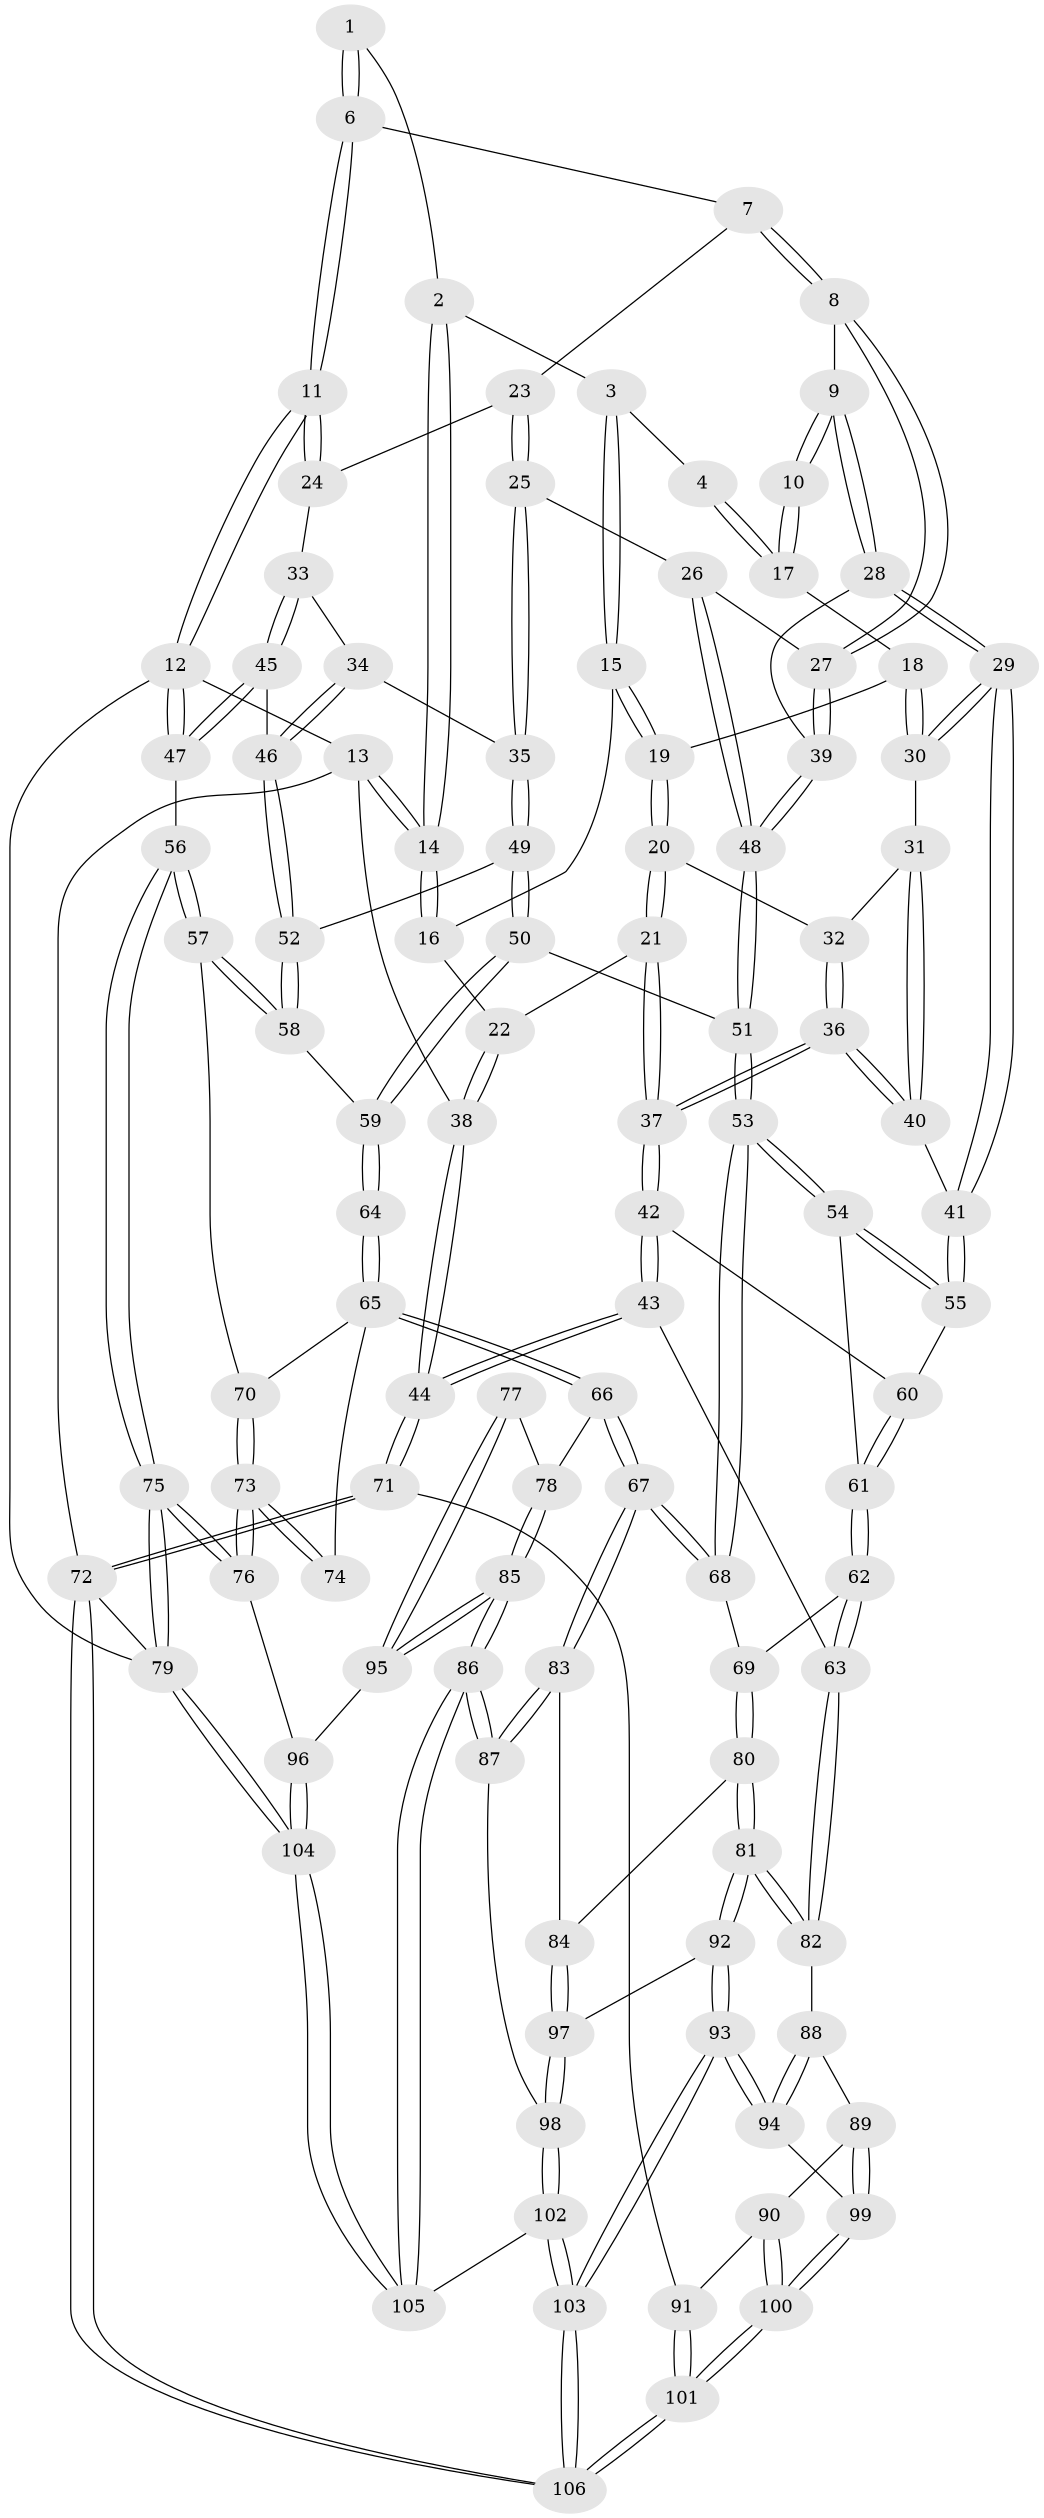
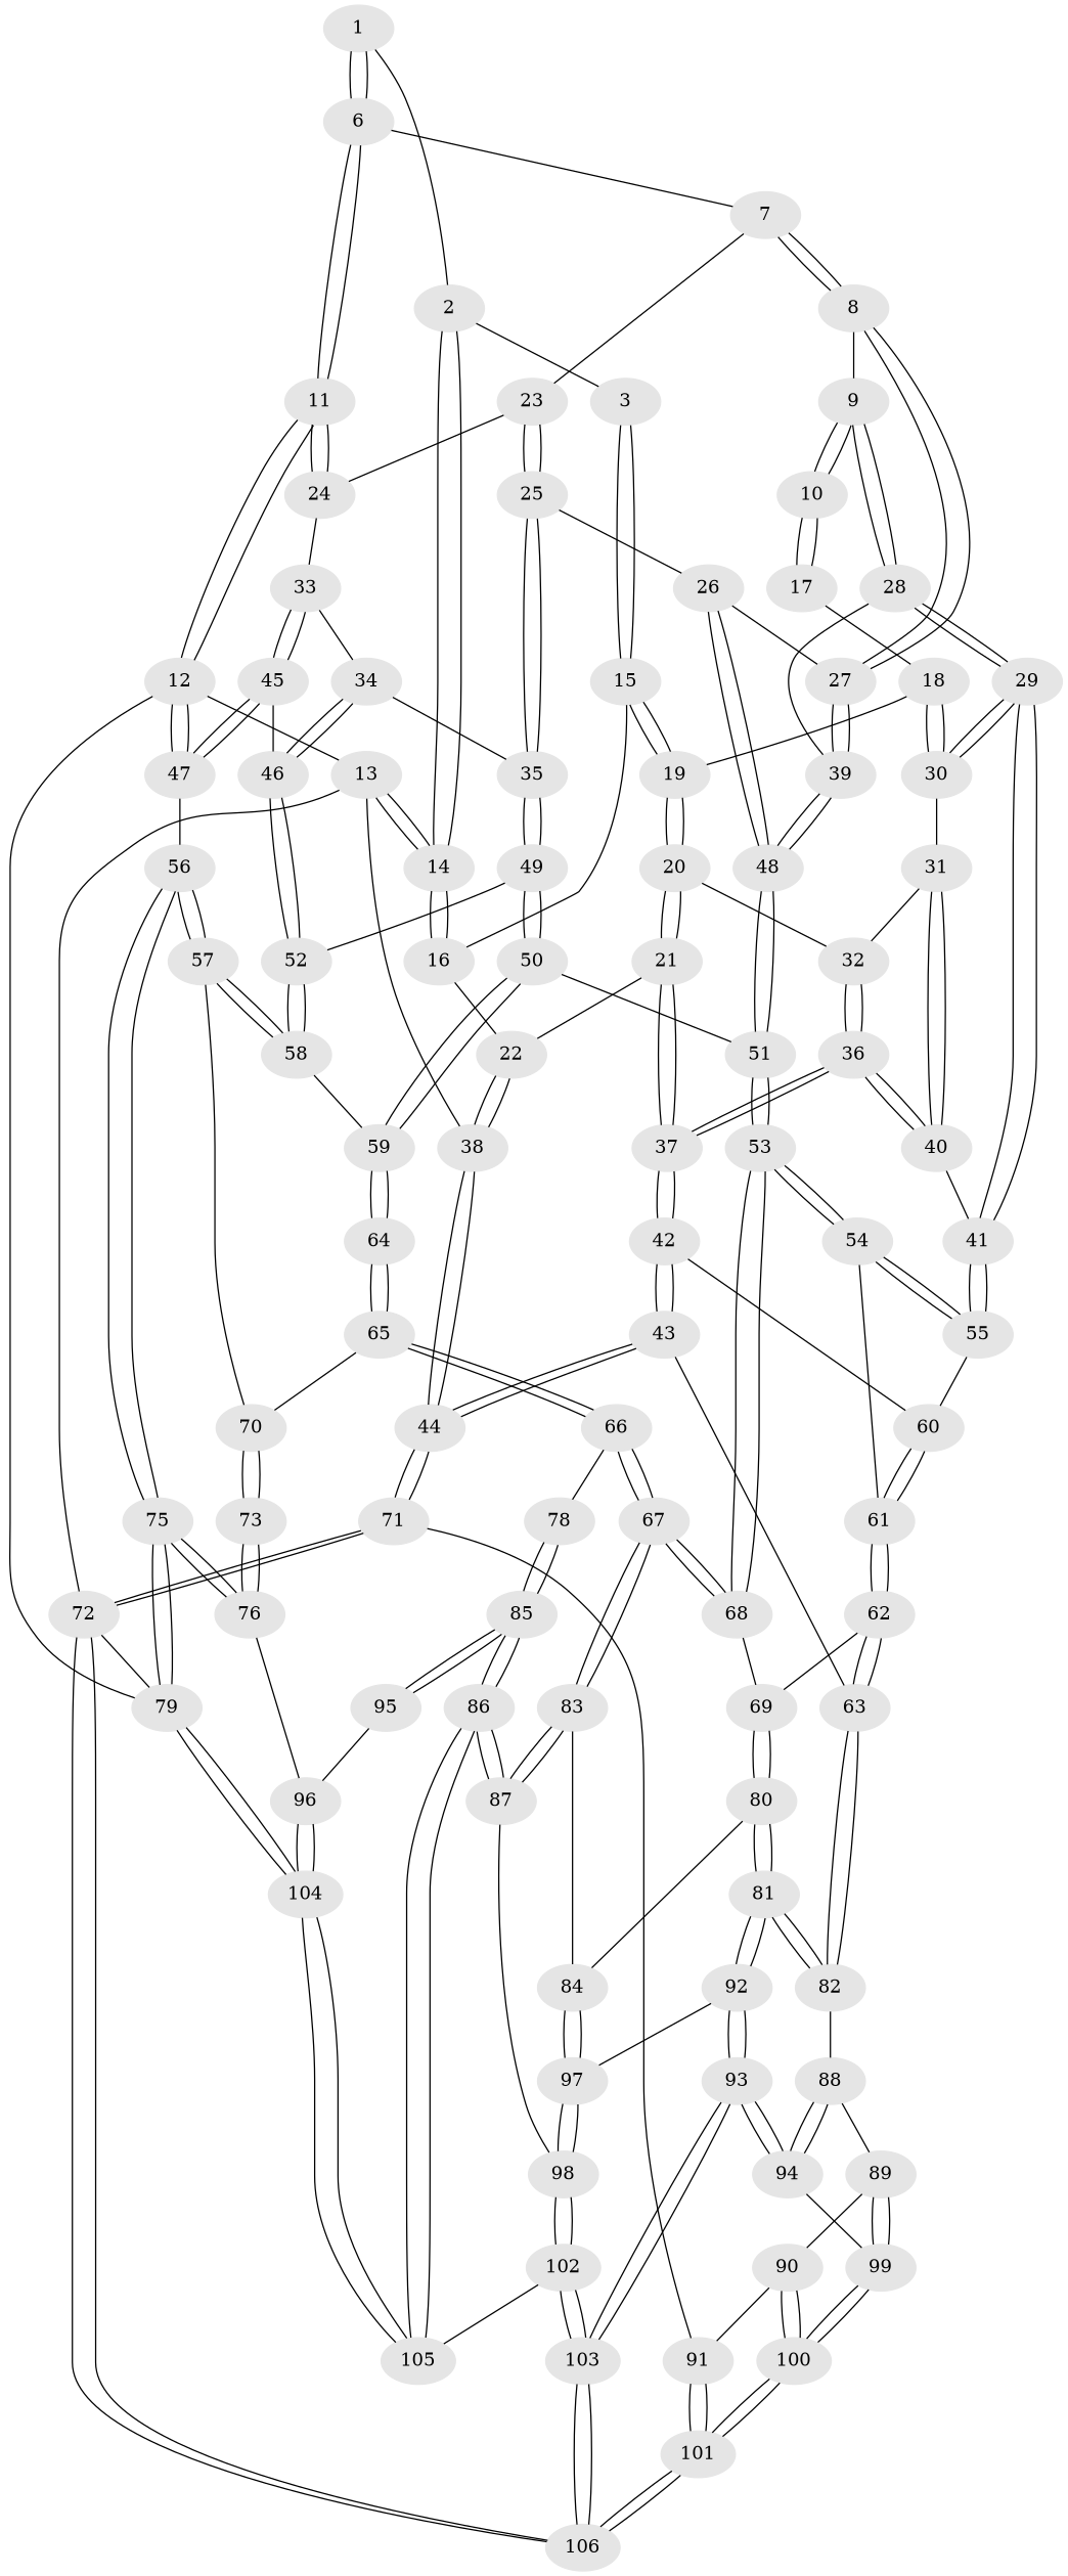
  graph {
    node [color=gray90 style=filled]
    1
    2
    6
    3
    14
    7
    11
-   4
    15
    16
    17
    19
    18
    10
    8
    23
    12
    24
    9
    27
    25
    28
    39
    29
    13
    47
    79
    33
    38
    72
    56
    104
    44
    106
    22
    20
    30
    31
    21
    32
    37
    36
    42
    26
    35
    34
    45
    48
    49
    51
    41
    55
    40
    46
    52
    50
    43
    60
    71
    63
    61
    82
    91
    58
    57
    75
    53
    59
    64
    54
    68
    69
    62
    70
    76
    73
    65
    80
    88
    66
-   74
    67
    78
    83
    85
    84
    87
    81
    101
    96
-   77
    95
    86
    105
    92
    97
    93
    89
    94
    98
    102
    90
    99
    100
    103
    1 -- 2
    1 -- 6
    1 -- 6
    2 -- 3
    2 -- 14
    2 -- 14
    6 -- 7
    6 -- 11
    6 -- 11
-   3 -- 4
    3 -- 15
    3 -- 15
    14 -- 16
    14 -- 16
    7 -- 8
    7 -- 8
    7 -- 23
    11 -- 12
    11 -- 12
    11 -- 24
    11 -- 24
-   4 -- 17
-   4 -- 17
    15 -- 16
    15 -- 19
    15 -- 19
    16 -- 22
    17 -- 18
    19 -- 20
    19 -- 20
    18 -- 19
    18 -- 30
    18 -- 30
    10 -- 17
    10 -- 17
    8 -- 9
    8 -- 27
    8 -- 27
    23 -- 24
    23 -- 25
    23 -- 25
    12 -- 13
    12 -- 47
    12 -- 47
    12 -- 79
    24 -- 33
    9 -- 10
    9 -- 10
    9 -- 28
    9 -- 28
    27 -- 39
    27 -- 39
    25 -- 26
    25 -- 35
    25 -- 35
    28 -- 39
    28 -- 29
    28 -- 29
    39 -- 48
    39 -- 48
    29 -- 30
    29 -- 30
    29 -- 41
    29 -- 41
    13 -- 14
    13 -- 14
    13 -- 38
    13 -- 72
    47 -- 56
    79 -- 104
    79 -- 104
    33 -- 34
    33 -- 45
    33 -- 45
    38 -- 44
    38 -- 44
    72 -- 79
    72 -- 106
    72 -- 106
    56 -- 57
    56 -- 57
    56 -- 75
    56 -- 75
    104 -- 105
    104 -- 105
    44 -- 71
    44 -- 71
    22 -- 38
    22 -- 38
    20 -- 21
    20 -- 21
    20 -- 32
    30 -- 31
    31 -- 32
    31 -- 40
    31 -- 40
    21 -- 22
    21 -- 37
    21 -- 37
    32 -- 36
    32 -- 36
    37 -- 42
    37 -- 42
    36 -- 37
    36 -- 37
    36 -- 40
    36 -- 40
    42 -- 43
    42 -- 43
    42 -- 60
    26 -- 27
    26 -- 48
    26 -- 48
    35 -- 49
    35 -- 49
    34 -- 35
    34 -- 46
    34 -- 46
    45 -- 47
    45 -- 47
    45 -- 46
    48 -- 51
    48 -- 51
    49 -- 52
    49 -- 50
    49 -- 50
    51 -- 53
    51 -- 53
    41 -- 55
    41 -- 55
    55 -- 60
    40 -- 41
    46 -- 52
    46 -- 52
    52 -- 58
    52 -- 58
    50 -- 51
    50 -- 59
    50 -- 59
    43 -- 44
    43 -- 44
    43 -- 63
    60 -- 61
    60 -- 61
    71 -- 72
    71 -- 72
    71 -- 91
    63 -- 82
    63 -- 82
    61 -- 62
    61 -- 62
    82 -- 88
    91 -- 101
    91 -- 101
    58 -- 59
    57 -- 58
    57 -- 58
    57 -- 70
    75 -- 79
    75 -- 79
    75 -- 76
    75 -- 76
    53 -- 54
    53 -- 54
    53 -- 68
    53 -- 68
    59 -- 64
    59 -- 64
    64 -- 65
    64 -- 65
    54 -- 55
    54 -- 55
    54 -- 61
    68 -- 69
    69 -- 80
    69 -- 80
    62 -- 63
    62 -- 63
    62 -- 69
    70 -- 73
    70 -- 73
    76 -- 96
    73 -- 76
    73 -- 76
-   73 -- 74
-   73 -- 74
    65 -- 70
    65 -- 66
    65 -- 66
-   65 -- 74
    80 -- 84
    80 -- 81
    80 -- 81
    88 -- 89
    88 -- 94
    88 -- 94
    66 -- 67
    66 -- 67
    66 -- 78
    67 -- 68
    67 -- 68
    67 -- 83
    67 -- 83
    78 -- 85
    78 -- 85
    83 -- 84
    83 -- 87
    83 -- 87
    85 -- 95
    85 -- 95
    85 -- 86
    85 -- 86
    84 -- 97
    84 -- 97
    87 -- 98
    81 -- 82
    81 -- 82
    81 -- 92
    81 -- 92
    101 -- 106
    101 -- 106
    96 -- 104
    96 -- 104
-   77 -- 78
-   77 -- 95
-   77 -- 95
    95 -- 96
    86 -- 87
    86 -- 87
    86 -- 105
    86 -- 105
    92 -- 97
    92 -- 93
    92 -- 93
    97 -- 98
    97 -- 98
    93 -- 94
    93 -- 94
    93 -- 103
    93 -- 103
    89 -- 90
    89 -- 99
    89 -- 99
    94 -- 99
    98 -- 102
    98 -- 102
    102 -- 105
    102 -- 103
    102 -- 103
    90 -- 91
    90 -- 100
    90 -- 100
    99 -- 100
    99 -- 100
    100 -- 101
    100 -- 101
    103 -- 106
    103 -- 106
  }
